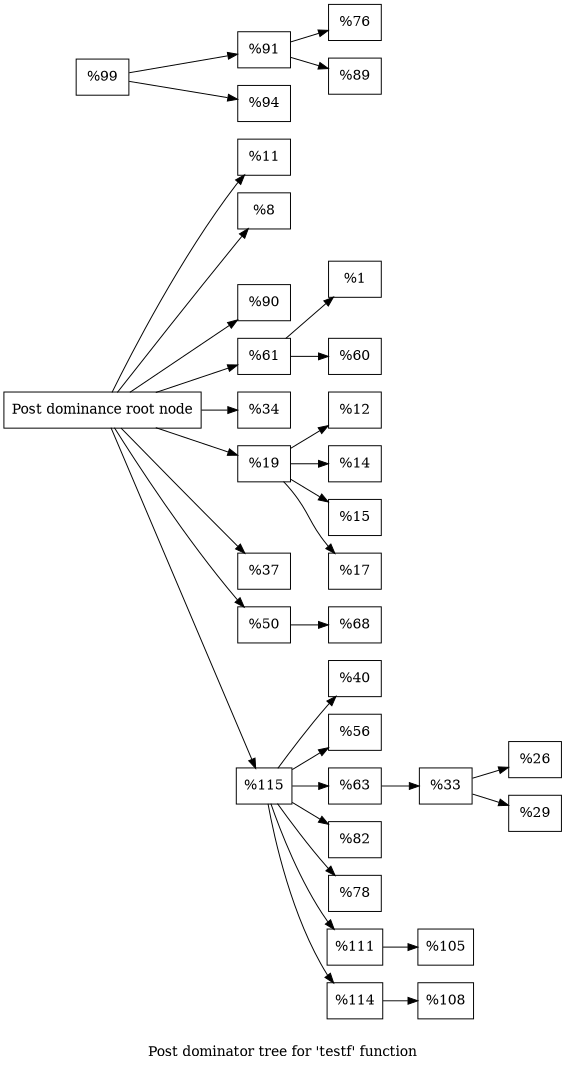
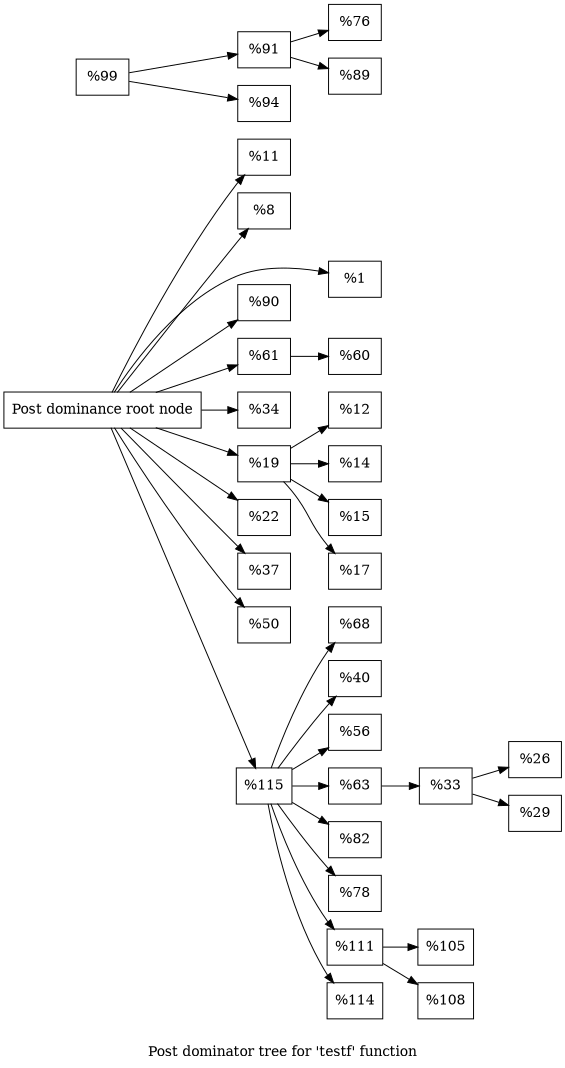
  digraph {
    label="Post dominator tree for 'testf' function"
    rankdir=LR
    node [shape=record]
    n1 [label="{Post dominance root node}"]
    n2 [label="{%11}"]
    n3 [label="{%8}"]
    n4 [label="{%1}"]
    n5 [label="{%90}"]
    n6 [label="{%61}"]
    n7 [label="{%34}"]
    n8 [label="{%19}"]
+   n9 [label="{%22}"]
    n10 [label="{%37}"]
    n11 [label="{%50}"]
    n12 [label="{%115}"]
    n13 [label="{%60}"]
    n14 [label="{%12}"]
    n15 [label="{%14}"]
    n16 [label="{%15}"]
    n17 [label="{%17}"]
    n18 [label="{%40}"]
    n19 [label="{%56}"]
    n20 [label="{%68}"]
    n21 [label="{%63}"]
    n22 [label="{%82}"]
    n23 [label="{%78}"]
    n24 [label="{%111}"]
    n25 [label="{%114}"]
    n26 [label="{%33}"]
    n27 [label="{%26}"]
    n28 [label="{%29}"]
    n29 [label="{%105}"]
    n30 [label="{%108}"]
    n31 [label="{%99}"]
    n32 [label="{%91}"]
    n33 [label="{%94}"]
    n34 [label="{%76}"]
    n35 [label="{%89}"]
    n1 -> n2
    n1 -> n3
-   n6 -> n4
+   n1 -> n4
    n1 -> n5
    n1 -> n6
    n1 -> n7
    n1 -> n8
+   n1 -> n9
    n1 -> n10
    n1 -> n11
    n1 -> n12
    n6 -> n13
    n8 -> n14
    n8 -> n15
    n8 -> n16
    n8 -> n17
    n12 -> n18
    n12 -> n19
-   n11 -> n20
+   n12 -> n20
    n12 -> n21
    n12 -> n22
    n12 -> n23
    n12 -> n24
    n12 -> n25
    n21 -> n26
    n24 -> n29
-   n25 -> n30
+   n24 -> n30
    n26 -> n27
    n26 -> n28
    n31 -> n32
    n31 -> n33
    n32 -> n34
    n32 -> n35
  }
